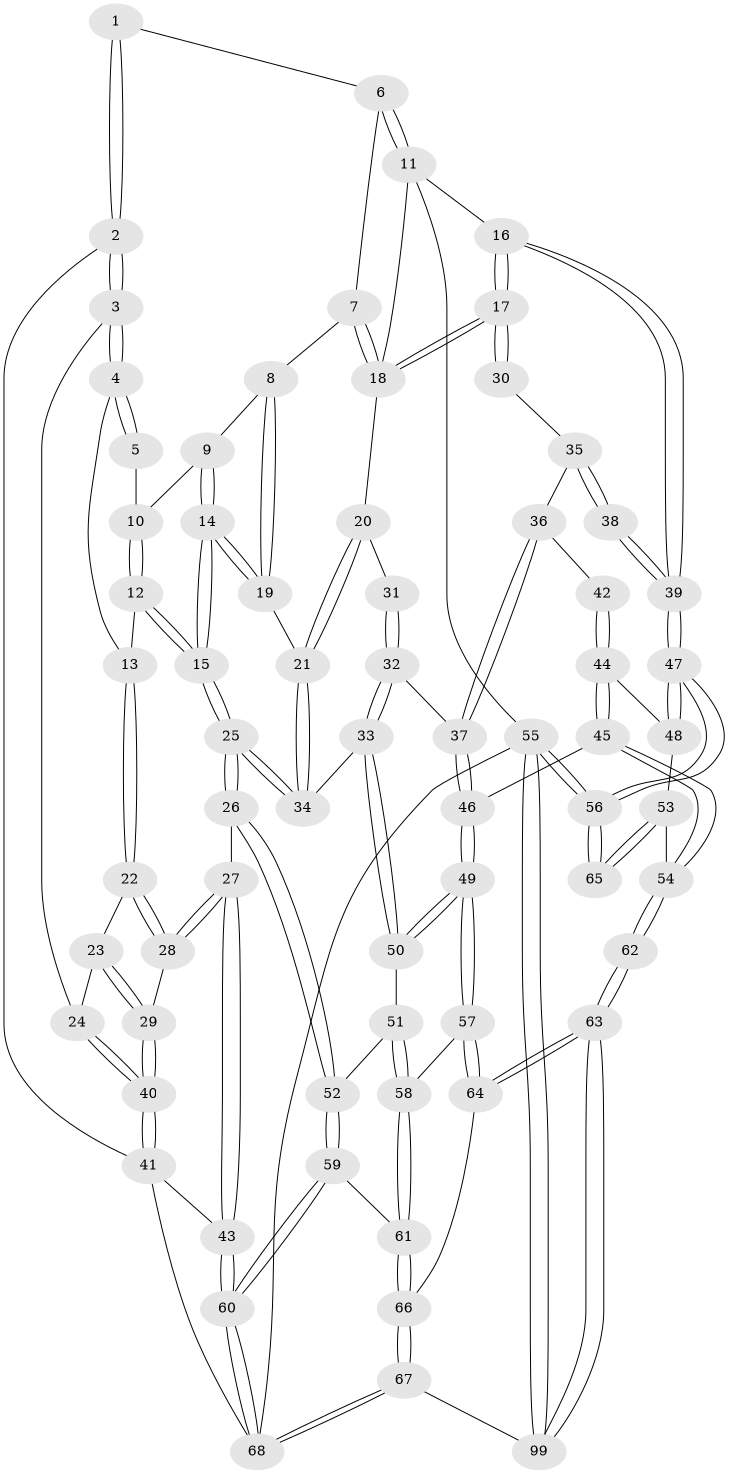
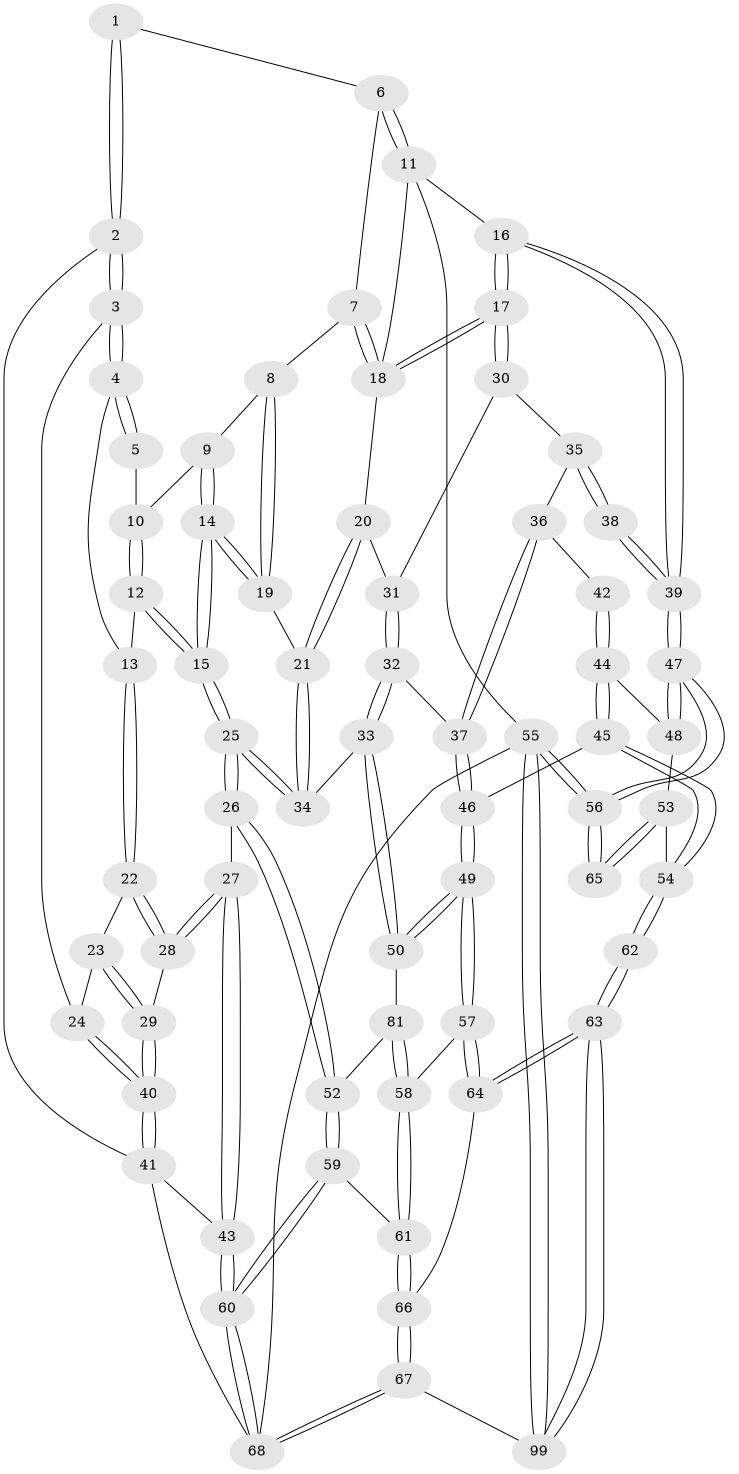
  graph {
    node [color=gray90 style=filled]
    1
    2
    6
    3
    41
    11
    7
    4
    24
    16
    55
    43
    68
    5
    13
    40
    10
    22
    12
    8
    18
    9
    19
    20
    14
    21
    15
    17
    39
    56
    n31 [label=99]
    25
    23
    28
    34
    26
    30
    47
    31
    35
    32
    29
    27
    52
    59
    60
    36
    38
    33
    37
    50
    46
-   51
+   51 [label=81]
    42
    44
    49
    48
    45
    54
    53
    62
    57
    65
    58
    64
    61
    63
    66
    67
    1 -- 2
    1 -- 2
    1 -- 6
    2 -- 3
    2 -- 3
    2 -- 41
    6 -- 11
    6 -- 11
    6 -- 7
    3 -- 4
    3 -- 4
    3 -- 24
    41 -- 43
    41 -- 68
    11 -- 16
    11 -- 55
    7 -- 8
    7 -- 18
    7 -- 18
    4 -- 5
    4 -- 5
    4 -- 13
    24 -- 40
    24 -- 40
    16 -- 17
    16 -- 17
    16 -- 39
    16 -- 39
    55 -- 68
    55 -- 56
    55 -- 56
    55 -- n31
    55 -- n31
    43 -- 60
    43 -- 60
    5 -- 10
    13 -- 22
    13 -- 22
    40 -- 41
    40 -- 41
    10 -- 12
    10 -- 12
    22 -- 23
    22 -- 28
    22 -- 28
    12 -- 13
    12 -- 15
    12 -- 15
    8 -- 9
    8 -- 19
    8 -- 19
    18 -- 11
    18 -- 20
    9 -- 10
    9 -- 14
    9 -- 14
    19 -- 21
    20 -- 21
    20 -- 21
    20 -- 31
    14 -- 19
    14 -- 19
    14 -- 15
    14 -- 15
    21 -- 34
    21 -- 34
    15 -- 25
    15 -- 25
    17 -- 18
    17 -- 18
    17 -- 30
    17 -- 30
    39 -- 47
    39 -- 47
    56 -- 65
    56 -- 65
    25 -- 34
    25 -- 34
    25 -- 26
    25 -- 26
    23 -- 24
    23 -- 29
    23 -- 29
    28 -- 29
    26 -- 27
    26 -- 52
    26 -- 52
+   30 -- 31
    30 -- 35
    47 -- 56
    47 -- 56
    47 -- 48
    47 -- 48
    31 -- 32
    31 -- 32
    35 -- 36
    35 -- 38
    35 -- 38
    32 -- 33
    32 -- 33
    32 -- 37
    29 -- 40
    29 -- 40
    27 -- 43
    27 -- 43
    27 -- 28
    27 -- 28
    52 -- 59
    52 -- 59
    59 -- 60
    59 -- 60
    59 -- 61
    60 -- 68
    60 -- 68
    36 -- 37
    36 -- 37
    36 -- 42
    38 -- 39
    38 -- 39
    33 -- 34
    33 -- 50
    33 -- 50
    37 -- 46
    37 -- 46
    50 -- 51
    46 -- 49
    46 -- 49
    51 -- 52
    51 -- 58
    51 -- 58
    42 -- 44
    42 -- 44
    44 -- 48
    44 -- 45
    44 -- 45
    49 -- 50
    49 -- 50
    49 -- 57
    49 -- 57
    48 -- 53
    45 -- 46
    45 -- 54
    45 -- 54
    54 -- 62
    54 -- 62
    53 -- 54
    53 -- 65
    53 -- 65
    62 -- 63
    62 -- 63
    57 -- 58
    57 -- 64
    57 -- 64
    58 -- 61
    58 -- 61
    64 -- 66
    61 -- 66
    61 -- 66
    63 -- n31
    63 -- n31
    63 -- 64
    63 -- 64
    66 -- 67
    66 -- 67
    67 -- 68
    67 -- 68
    67 -- n31
  }
